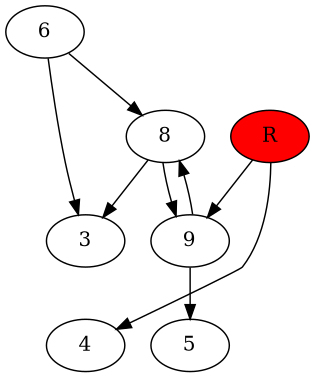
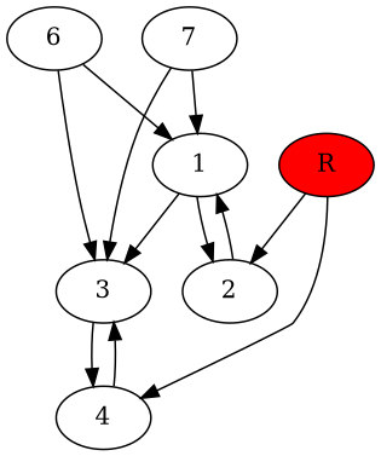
  digraph {
-   1 [label=8]
-   2 [label=9]
+   1
+   2
    3
-   5
    4
    6
+   7
    R [fillcolor="#ff0000" style=filled]
    1 -> 2
    1 -> 3
    2 -> 1
-   2 -> 5
+   3 -> 4
+   4 -> 3
    6 -> 1
    6 -> 3
+   7 -> 1
+   7 -> 3
    R -> 2
    R -> 4
  }
